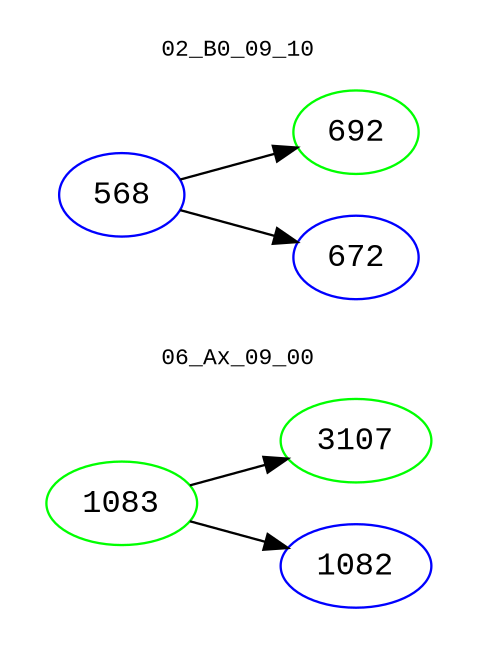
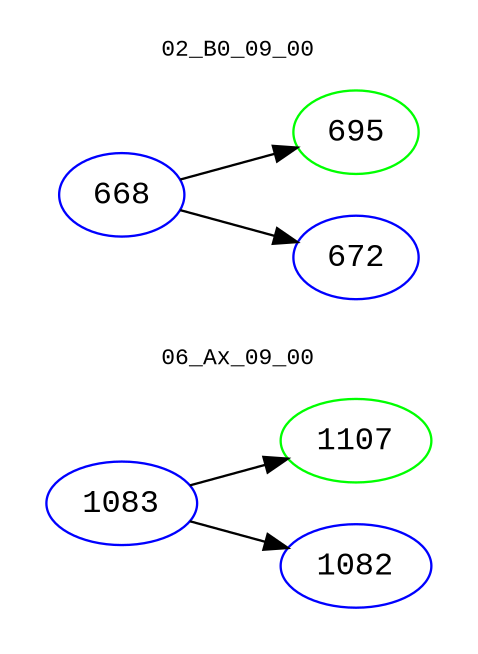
  digraph {
    fontname="Liberation Mono"
    rankdir=LR
    node [color=blue fontname="Liberation Mono"]
    edge [color=black fontname="Liberation Mono"]
-   n1 [color=green label=1083]
+   n1 [label=1083]
    n2 [label=1082]
-   n3 [color=green label=3107]
+   n3 [color=green label=1107]
    n4 [label=672]
-   n5 [label=568]
-   n6 [color=green label=692]
+   n5 [label=668]
+   n6 [color=green label=695]
    subgraph cluster_1 {
      color=white
      fontsize=10
      label="06_Ax_09_00"
      n1
      n2
      n3
    }
    subgraph cluster_2 {
      color=white
      fontsize=10
-     label="02_B0_09_10"
+     label="02_B0_09_00"
      n4
      n5
      n6
    }
    n1 -> n2
    n1 -> n3
    n5 -> n4
    n5 -> n6
  }
